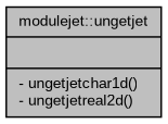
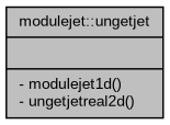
  digraph {
    fontname="Liberation Sans"
-   n1 [color=black fillcolor=grey75 fontcolor=black fontname="Liberation Sans" fontsize=10 height=0.2 label="{modulejet::ungetjet\n||- ungetjetchar1d()\l- ungetjetreal2d()\l}" shape=record style=filled width=0.4]
+   n1 [color=black fillcolor=grey75 fontcolor=black fontname="Liberation Sans" fontsize=10 height=0.2 label="{modulejet::ungetjet\n||- modulejet1d()\l- ungetjetreal2d()\l}" shape=record style=filled width=0.4]
  }
